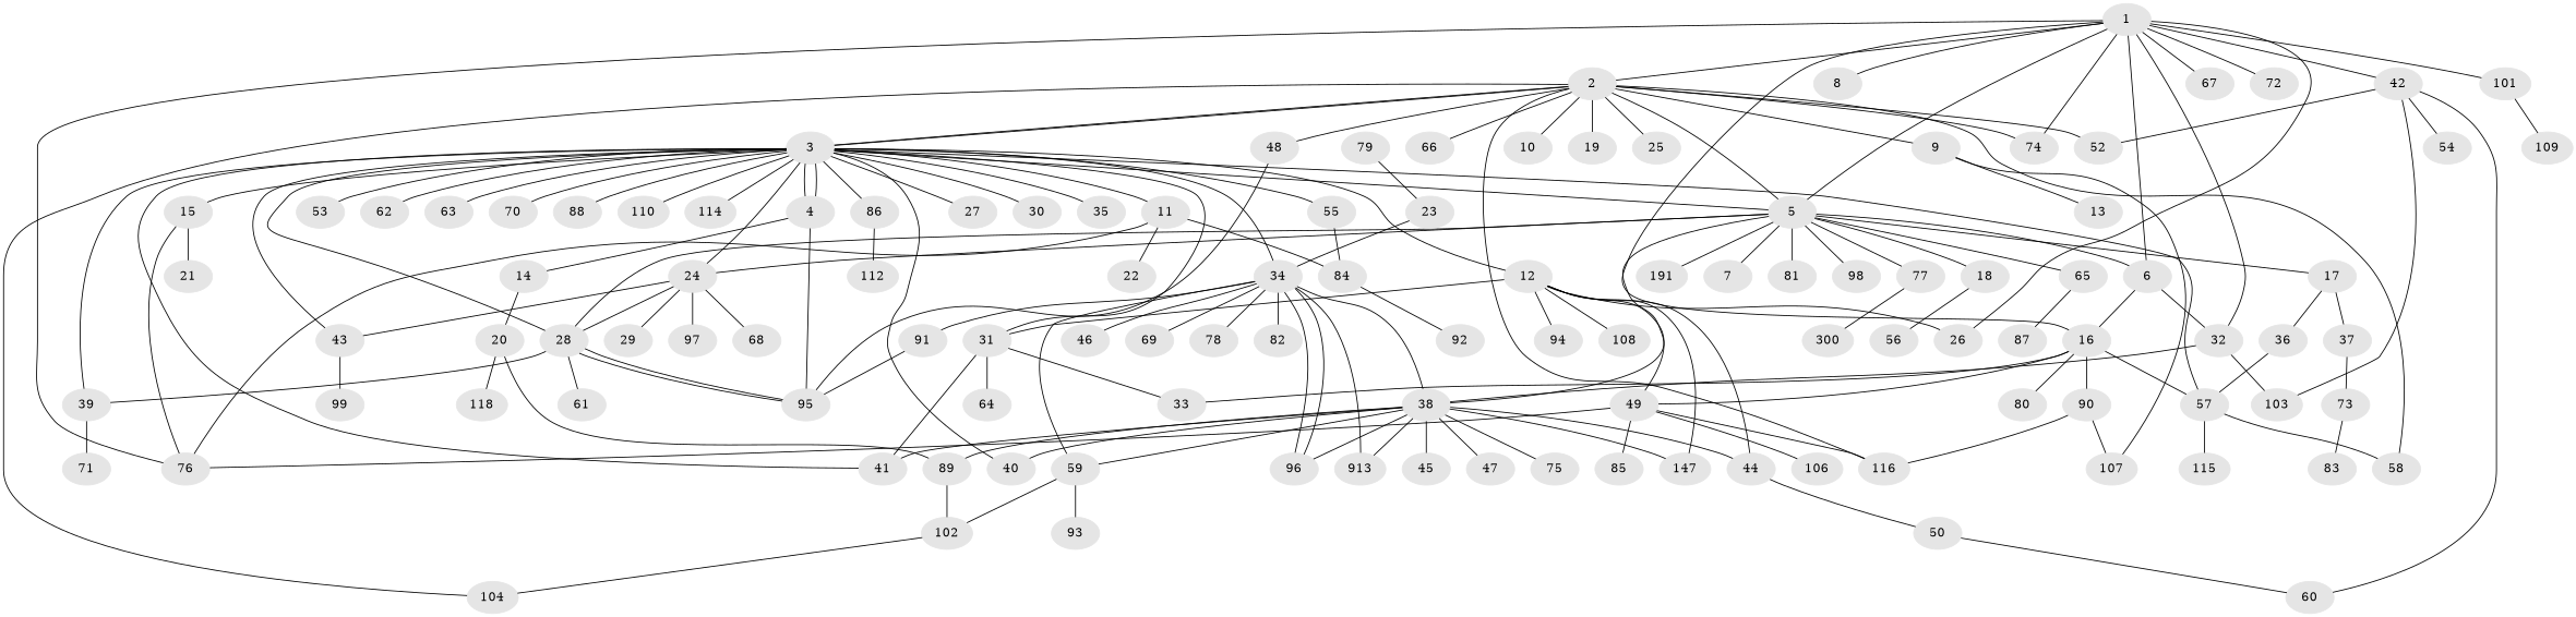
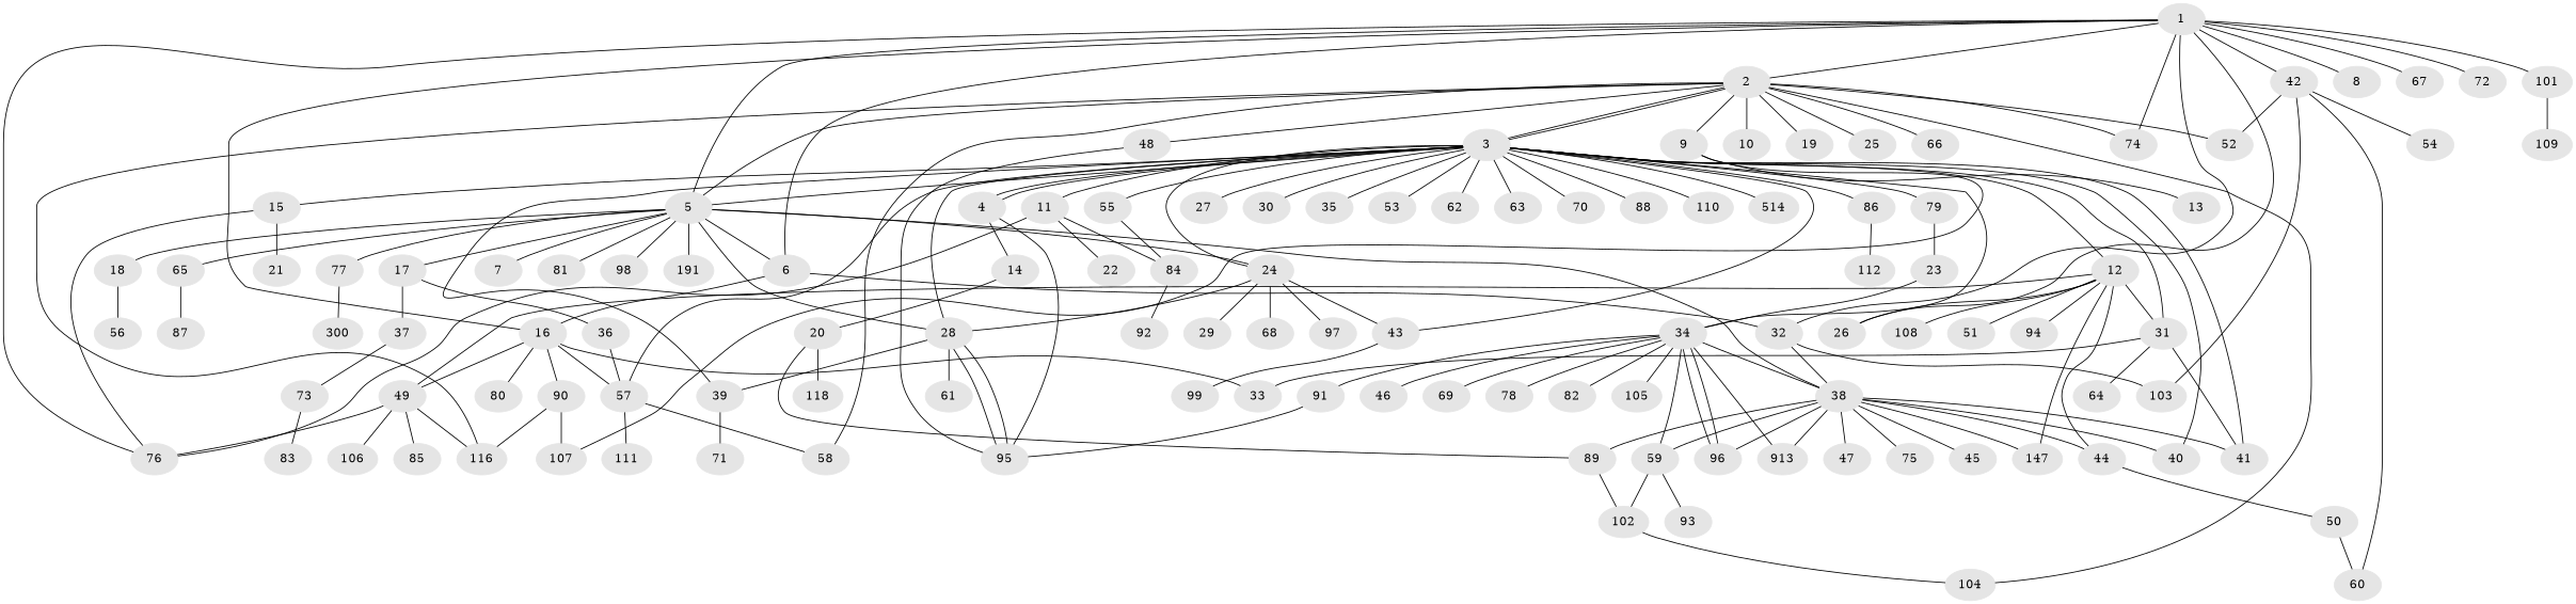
  graph {
    node [color=gray90 style=filled]
    1
    2
    5
    6
    8
    16
    26
    32
    42
    67
    72
    74
    76
    101
    3
    9
    10
    19
    25
    48
    52
    58
    66
    104
    116
    24
    28
    7
    17
    18
    38
    65
    77
    81
    98
    n36 [label=191]
    57
    49
    33
    80
    90
    103
    54
    60
    109
    4
    11
    12
    15
    27
    30
    31
    34
    35
    39
    40
    41
    43
    53
    55
    62
    63
    70
    79
    86
    88
    110
-   114
+   114 [label=514]
    13
    107
    95
    14
    22
    84
    44
+   51
    94
    108
    n79 [label=147]
    21
    23
    29
    68
    97
    61
    64
    46
    59
    69
    78
    82
    91
    96
+   105
    n95 [label=913]
    71
    99
-   115
+   115 [label=111]
    112
    20
    36
    37
    56
    89
    45
    47
    75
    87
    n109 [label=300]
    92
    50
    85
    106
    118
    73
    102
    93
    83
    1 -- 2
    1 -- 5
    1 -- 6
    1 -- 8
    1 -- 16
    1 -- 26
    1 -- 32
    1 -- 42
    1 -- 67
    1 -- 72
    1 -- 74
    1 -- 76
    1 -- 101
    2 -- 5
    2 -- 74
    2 -- 3
    2 -- 3
    2 -- 9
    2 -- 10
    2 -- 19
    2 -- 25
    2 -- 48
    2 -- 52
    2 -- 58
    2 -- 66
    2 -- 104
    2 -- 116
    5 -- 6
    5 -- 24
    5 -- 28
    5 -- 7
    5 -- 17
    5 -- 18
    5 -- 38
    5 -- 65
    5 -- 77
    5 -- 81
    5 -- 98
    5 -- n36
    6 -- 16
    6 -- 32
    16 -- 57
    16 -- 49
    16 -- 33
    16 -- 80
    16 -- 90
    32 -- 38
    32 -- 103
    42 -- 52
    42 -- 103
    42 -- 54
    42 -- 60
    101 -- 109
    3 -- 5
    3 -- 24
    3 -- 28
    3 -- 57
    3 -- 4
    3 -- 4
    3 -- 11
    3 -- 12
    3 -- 15
    3 -- 27
    3 -- 30
    3 -- 31
    3 -- 34
    3 -- 35
    3 -- 39
    3 -- 40
    3 -- 41
    3 -- 43
    3 -- 53
    3 -- 55
    3 -- 62
    3 -- 63
    3 -- 70
+   3 -- 79
    3 -- 86
    3 -- 88
    3 -- 110
    3 -- 114
    9 -- 13
    9 -- 107
    48 -- 95
    24 -- 28
    24 -- 43
    24 -- 29
    24 -- 68
    24 -- 97
    28 -- 39
    28 -- 95
    28 -- 95
    28 -- 61
    17 -- 36
    17 -- 37
    18 -- 56
    38 -- 40
    38 -- 41
    38 -- 44
    38 -- n79
    38 -- 59
    38 -- 96
    38 -- n95
    38 -- 89
    38 -- 45
    38 -- 47
    38 -- 75
    65 -- 87
    77 -- n109
    57 -- 58
    57 -- 115
    49 -- 76
    49 -- 116
    49 -- 85
    49 -- 106
    90 -- 116
    90 -- 107
    4 -- 95
    4 -- 14
    11 -- 76
    11 -- 22
    11 -- 84
    12 -- 26
    12 -- 49
    12 -- 31
    12 -- 44
+   12 -- 51
    12 -- 94
    12 -- 108
    12 -- n79
    15 -- 76
    15 -- 21
    31 -- 33
    31 -- 41
    31 -- 64
    34 -- 38
    34 -- 46
    34 -- 59
    34 -- 69
    34 -- 78
    34 -- 82
    34 -- 91
    34 -- 96
    34 -- 96
+   34 -- 105
    34 -- n95
    39 -- 71
    43 -- 99
    55 -- 84
    79 -- 23
    86 -- 112
    14 -- 20
    84 -- 92
    44 -- 50
    23 -- 34
    59 -- 102
    59 -- 93
    91 -- 95
    20 -- 89
    20 -- 118
    36 -- 57
    37 -- 73
    89 -- 102
    50 -- 60
    73 -- 83
    102 -- 104
  }
